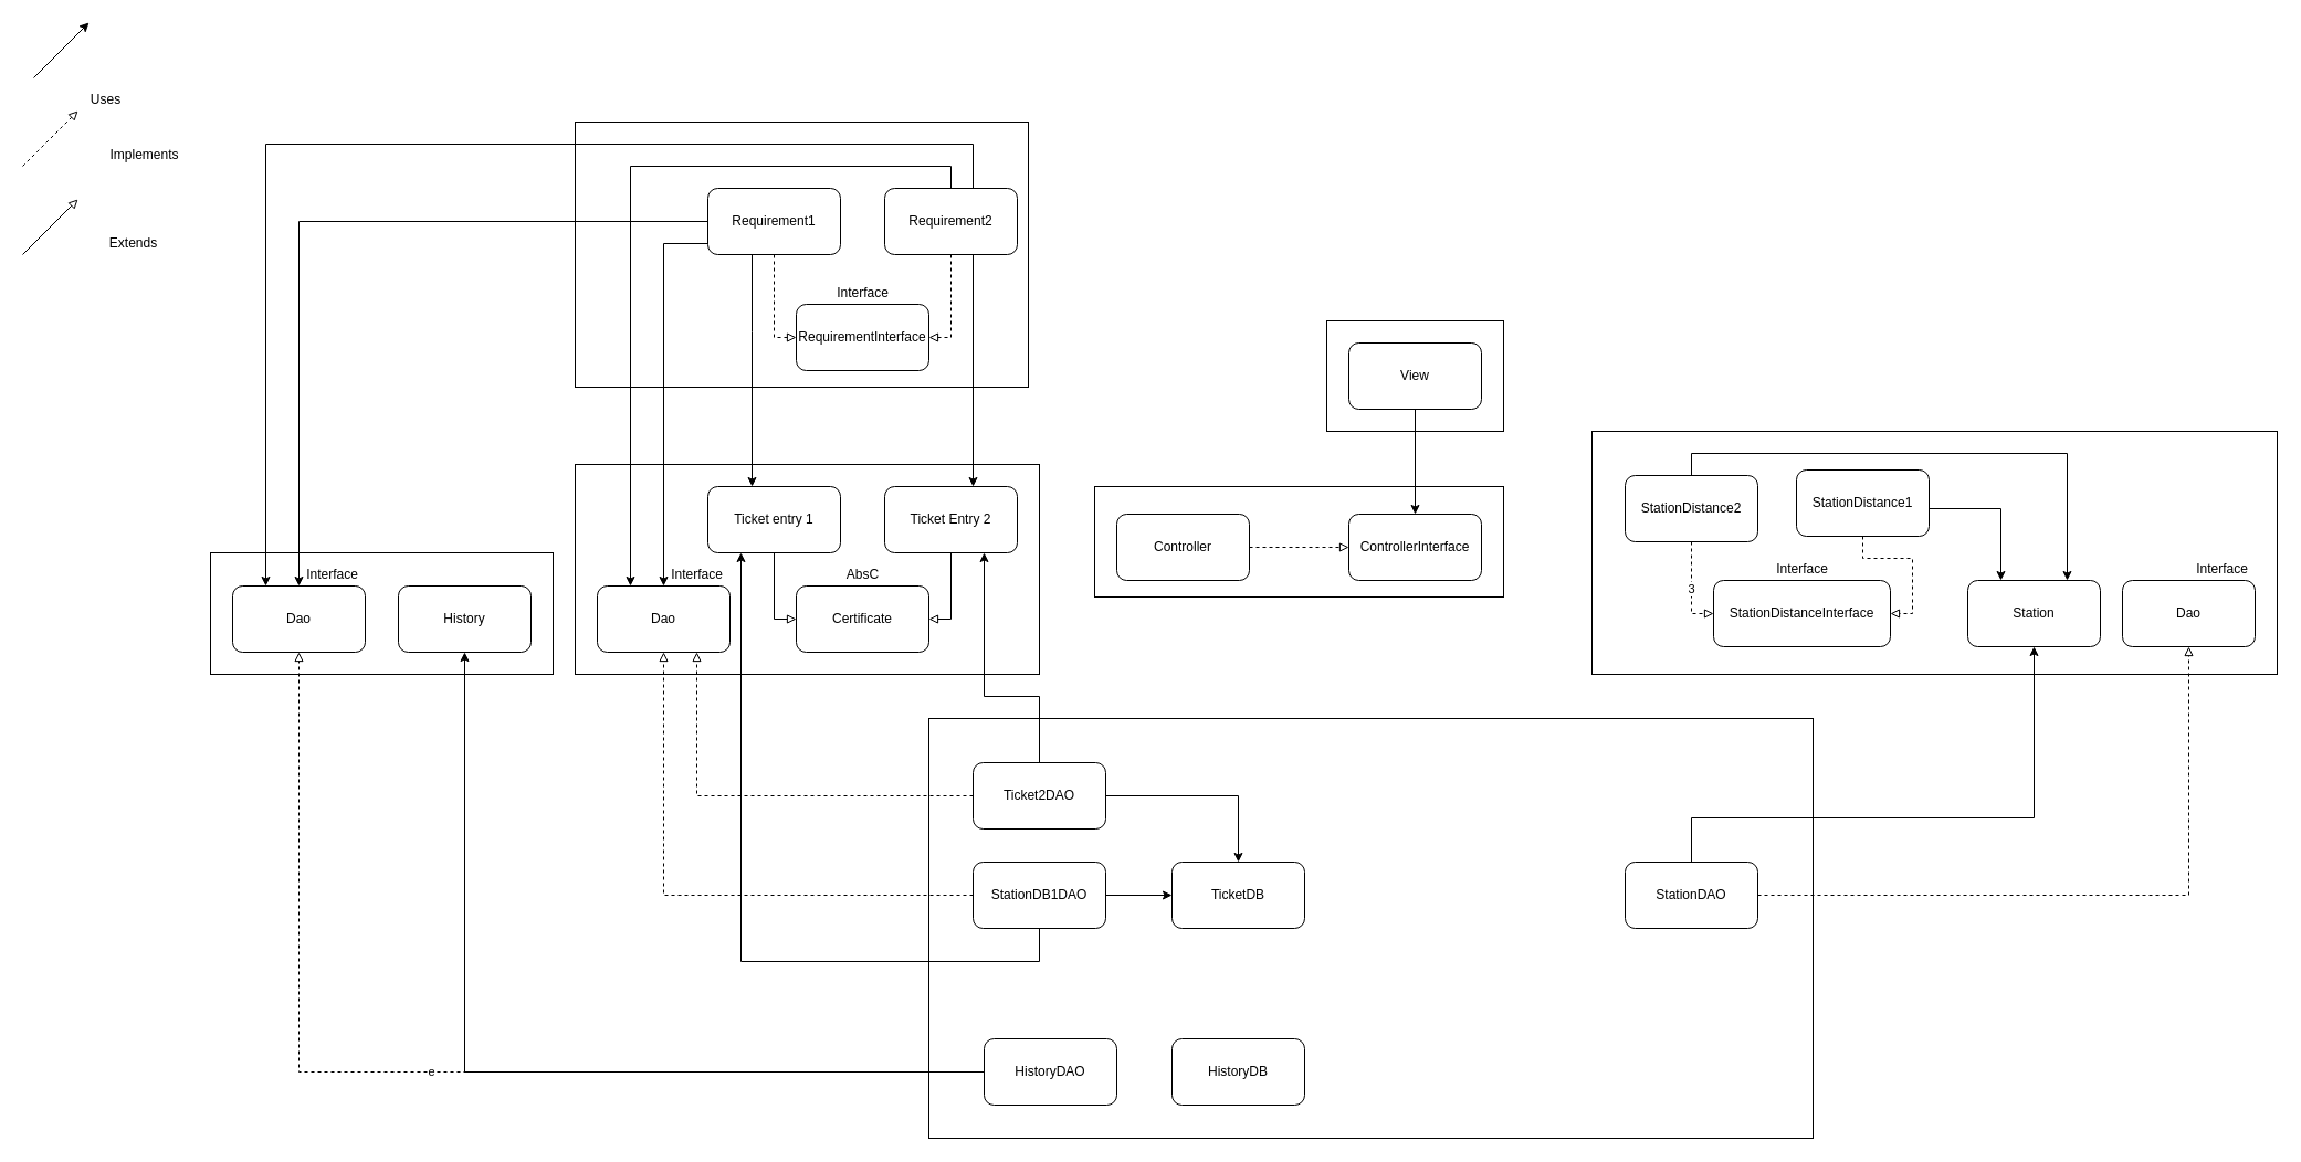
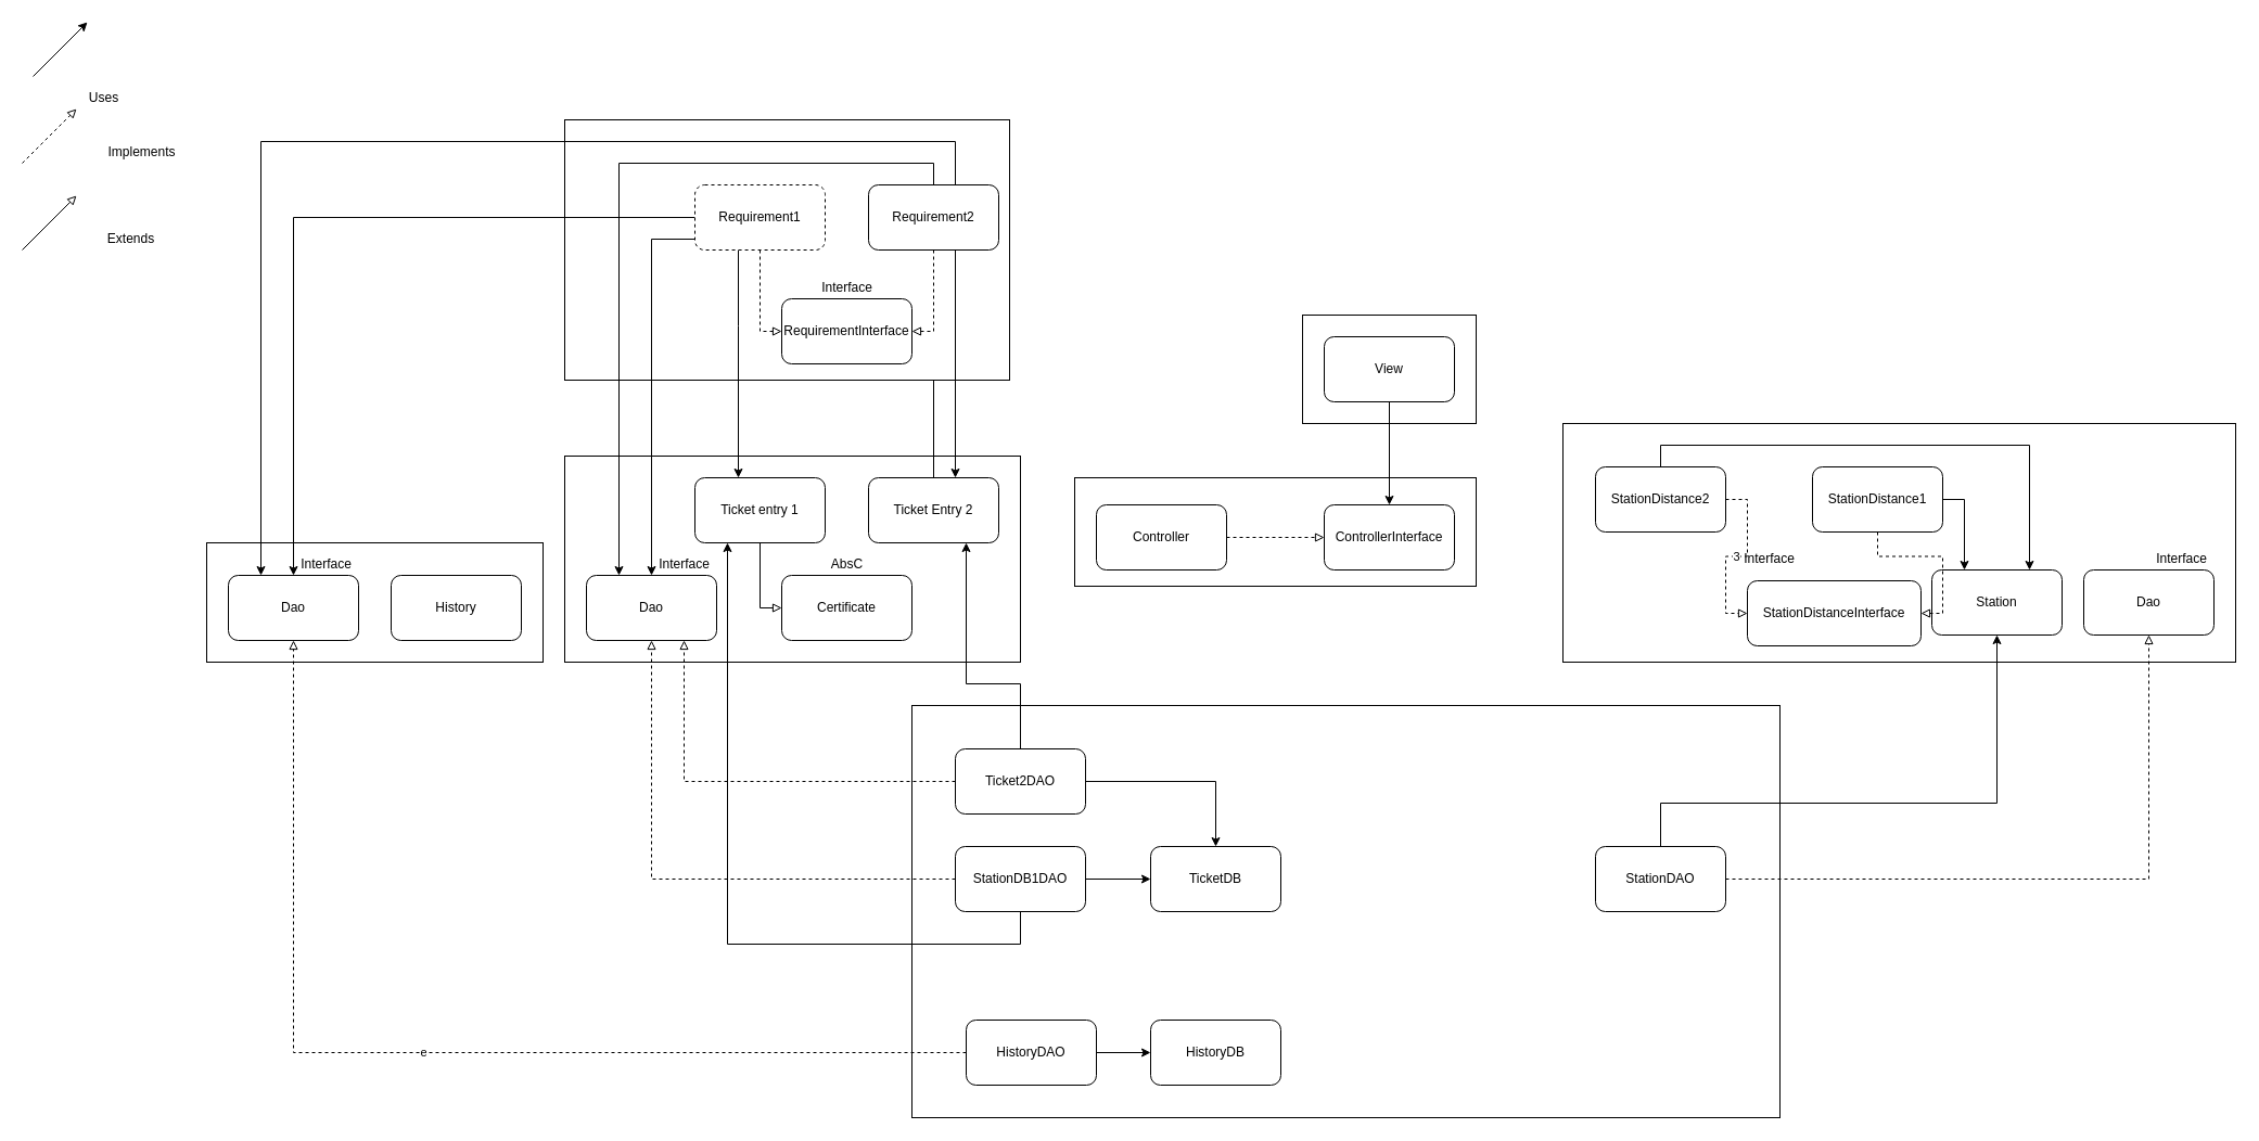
  <mxCell id="0" />
  <mxCell id="1" parent="0" />
  <mxCell id="2" value="" style="endArrow=classic;html=1;" parent="1" edge="1"><mxGeometry width="50" height="50" relative="1" as="geometry"><mxPoint x="30" y="70" as="sourcePoint" /><mxPoint x="80" y="20" as="targetPoint" /></mxGeometry></mxCell>
  <mxCell id="3" value="" style="endArrow=block;html=1;dashed=1;endFill=0;" parent="1" edge="1"><mxGeometry width="50" height="50" relative="1" as="geometry"><mxPoint x="20" y="150" as="sourcePoint" /><mxPoint x="70" y="100" as="targetPoint" /></mxGeometry></mxCell>
  <mxCell id="4" value="" style="endArrow=block;html=1;endFill=0;" parent="1" edge="1"><mxGeometry width="50" height="50" relative="1" as="geometry"><mxPoint x="20" y="230" as="sourcePoint" /><mxPoint x="70" y="180" as="targetPoint" /></mxGeometry></mxCell>
  <mxCell id="5" value="Uses" style="text;html=1;align=center;verticalAlign=middle;resizable=0;points=[];autosize=1;" parent="1" vertex="1"><mxGeometry x="75" y="80" width="40" height="20" as="geometry" /></mxCell>
  <mxCell id="6" value="Implements" style="text;html=1;align=center;verticalAlign=middle;resizable=0;points=[];autosize=1;" parent="1" vertex="1"><mxGeometry x="90" y="130" width="80" height="20" as="geometry" /></mxCell>
  <mxCell id="7" value="Extends" style="text;html=1;align=center;verticalAlign=middle;resizable=0;points=[];autosize=1;" parent="1" vertex="1"><mxGeometry x="90" y="210" width="60" height="20" as="geometry" /></mxCell>
  <mxCell id="8" value="" style="rounded=0;whiteSpace=wrap;html=1;" vertex="1" parent="1"><mxGeometry x="520" y="420" width="420" height="190" as="geometry" /></mxCell>
  <mxCell id="9" value="Certificate" style="rounded=1;whiteSpace=wrap;html=1;" vertex="1" parent="1"><mxGeometry x="720" y="530" width="120" height="60" as="geometry" /></mxCell>
  <mxCell id="10" style="edgeStyle=orthogonalEdgeStyle;rounded=0;orthogonalLoop=1;jettySize=auto;html=1;entryX=0;entryY=0.5;entryDx=0;entryDy=0;endArrow=block;endFill=0;" edge="1" parent="1" source="11" target="9"><mxGeometry relative="1" as="geometry" /></mxCell>
  <mxCell id="11" value="Ticket entry 1" style="rounded=1;whiteSpace=wrap;html=1;" vertex="1" parent="1"><mxGeometry x="640" y="440" width="120" height="60" as="geometry" /></mxCell>
- <mxCell id="12" style="edgeStyle=orthogonalEdgeStyle;rounded=0;orthogonalLoop=1;jettySize=auto;html=1;entryX=1;entryY=0.5;entryDx=0;entryDy=0;endArrow=block;endFill=0;" edge="1" parent="1" source="13" target="9"><mxGeometry relative="1" as="geometry" /></mxCell>
+ <mxCell id="12" style="edgeStyle=orthogonalEdgeStyle;rounded=0;orthogonalLoop=1;jettySize=auto;html=1;endArrow=block;endFill=0;" edge="1" parent="1" source="13" target="46"><mxGeometry relative="1" as="geometry" /></mxCell>
  <mxCell id="13" value="Ticket Entry 2" style="rounded=1;whiteSpace=wrap;html=1;" vertex="1" parent="1"><mxGeometry x="800" y="440" width="120" height="60" as="geometry" /></mxCell>
  <mxCell id="14" value="AbsC" style="text;html=1;align=center;verticalAlign=middle;resizable=0;points=[];autosize=1;" vertex="1" parent="1"><mxGeometry x="760" y="510" width="40" height="20" as="geometry" /></mxCell>
  <mxCell id="15" value="Dao" style="rounded=1;whiteSpace=wrap;html=1;" vertex="1" parent="1"><mxGeometry x="540" y="530" width="120" height="60" as="geometry" /></mxCell>
  <mxCell id="16" value="" style="rounded=0;whiteSpace=wrap;html=1;" vertex="1" parent="1"><mxGeometry x="840" y="650" width="800" height="380" as="geometry" /></mxCell>
  <mxCell id="17" value="TicketDB" style="rounded=1;whiteSpace=wrap;html=1;" vertex="1" parent="1"><mxGeometry x="1060" y="780" width="120" height="60" as="geometry" /></mxCell>
  <mxCell id="18" style="edgeStyle=orthogonalEdgeStyle;rounded=0;orthogonalLoop=1;jettySize=auto;html=1;entryX=0.75;entryY=1;entryDx=0;entryDy=0;endArrow=block;endFill=0;dashed=1;" edge="1" parent="1" source="21" target="15"><mxGeometry relative="1" as="geometry" /></mxCell>
  <mxCell id="19" style="edgeStyle=orthogonalEdgeStyle;rounded=0;orthogonalLoop=1;jettySize=auto;html=1;entryX=0.5;entryY=0;entryDx=0;entryDy=0;endArrow=classic;endFill=1;" edge="1" parent="1" source="21" target="17"><mxGeometry relative="1" as="geometry" /></mxCell>
  <mxCell id="20" style="edgeStyle=orthogonalEdgeStyle;rounded=0;orthogonalLoop=1;jettySize=auto;html=1;entryX=0.75;entryY=1;entryDx=0;entryDy=0;endArrow=classic;endFill=1;" edge="1" parent="1" source="21" target="13"><mxGeometry relative="1" as="geometry"><Array as="points"><mxPoint x="940" y="630" /><mxPoint x="890" y="630" /></Array></mxGeometry></mxCell>
  <mxCell id="21" value="Ticket2DAO" style="rounded=1;whiteSpace=wrap;html=1;" vertex="1" parent="1"><mxGeometry x="880" y="690" width="120" height="60" as="geometry" /></mxCell>
  <mxCell id="22" style="edgeStyle=orthogonalEdgeStyle;rounded=0;orthogonalLoop=1;jettySize=auto;html=1;entryX=0.5;entryY=1;entryDx=0;entryDy=0;dashed=1;endArrow=block;endFill=0;" edge="1" parent="1" source="25" target="15"><mxGeometry relative="1" as="geometry" /></mxCell>
  <mxCell id="23" style="edgeStyle=orthogonalEdgeStyle;rounded=0;orthogonalLoop=1;jettySize=auto;html=1;endArrow=classic;endFill=1;" edge="1" parent="1" source="25" target="17"><mxGeometry relative="1" as="geometry" /></mxCell>
  <mxCell id="24" style="edgeStyle=orthogonalEdgeStyle;rounded=0;orthogonalLoop=1;jettySize=auto;html=1;entryX=0.25;entryY=1;entryDx=0;entryDy=0;endArrow=classic;endFill=1;" edge="1" parent="1" source="25" target="11"><mxGeometry relative="1" as="geometry"><Array as="points"><mxPoint x="940" y="870" /><mxPoint x="670" y="870" /></Array></mxGeometry></mxCell>
  <mxCell id="25" value="StationDB1DAO" style="rounded=1;whiteSpace=wrap;html=1;" vertex="1" parent="1"><mxGeometry x="880" y="780" width="120" height="60" as="geometry" /></mxCell>
  <mxCell id="26" value="" style="rounded=0;whiteSpace=wrap;html=1;" vertex="1" parent="1"><mxGeometry x="190" y="500" width="310" height="110" as="geometry" /></mxCell>
  <mxCell id="27" style="edgeStyle=orthogonalEdgeStyle;rounded=0;orthogonalLoop=1;jettySize=auto;html=1;exitX=0.5;exitY=1;exitDx=0;exitDy=0;endArrow=classic;endFill=1;" edge="1" parent="1" source="9" target="9"><mxGeometry relative="1" as="geometry" /></mxCell>
  <mxCell id="28" value="History" style="rounded=1;whiteSpace=wrap;html=1;" vertex="1" parent="1"><mxGeometry x="360" y="530" width="120" height="60" as="geometry" /></mxCell>
  <mxCell id="29" value="Dao" style="rounded=1;whiteSpace=wrap;html=1;" vertex="1" parent="1"><mxGeometry x="210" y="530" width="120" height="60" as="geometry" /></mxCell>
  <mxCell id="30" value="e" style="edgeStyle=orthogonalEdgeStyle;rounded=0;orthogonalLoop=1;jettySize=auto;html=1;entryX=0.5;entryY=1;entryDx=0;entryDy=0;endArrow=block;endFill=0;dashed=1;" edge="1" parent="1" source="32" target="29"><mxGeometry relative="1" as="geometry" /></mxCell>
- <mxCell id="31" style="edgeStyle=orthogonalEdgeStyle;rounded=0;orthogonalLoop=1;jettySize=auto;html=1;endArrow=classic;endFill=1;" edge="1" parent="1" source="32" target="28"><mxGeometry relative="1" as="geometry" /></mxCell>
+ <mxCell id="31" style="edgeStyle=orthogonalEdgeStyle;rounded=0;orthogonalLoop=1;jettySize=auto;html=1;entryX=0;entryY=0.5;entryDx=0;entryDy=0;endArrow=classic;endFill=1;" edge="1" parent="1" source="32" target="33"><mxGeometry relative="1" as="geometry" /></mxCell>
  <mxCell id="32" value="HistoryDAO" style="rounded=1;whiteSpace=wrap;html=1;" vertex="1" parent="1"><mxGeometry x="890" y="940" width="120" height="60" as="geometry" /></mxCell>
  <mxCell id="33" value="HistoryDB" style="rounded=1;whiteSpace=wrap;html=1;" vertex="1" parent="1"><mxGeometry x="1060" y="940" width="120" height="60" as="geometry" /></mxCell>
  <mxCell id="34" value="" style="rounded=0;whiteSpace=wrap;html=1;" vertex="1" parent="1"><mxGeometry x="520" y="110" width="410" height="240" as="geometry" /></mxCell>
  <mxCell id="35" value="" style="rounded=0;whiteSpace=wrap;html=1;" vertex="1" parent="1"><mxGeometry x="1440" y="390" width="620" height="220" as="geometry" /></mxCell>
  <mxCell id="36" value="RequirementInterface" style="rounded=1;whiteSpace=wrap;html=1;" vertex="1" parent="1"><mxGeometry x="720" y="275" width="120" height="60" as="geometry" /></mxCell>
  <mxCell id="37" value="Interface" style="text;html=1;align=center;verticalAlign=middle;resizable=0;points=[];autosize=1;" vertex="1" parent="1"><mxGeometry x="600" y="510" width="60" height="20" as="geometry" /></mxCell>
  <mxCell id="38" value="Interface" style="text;html=1;align=center;verticalAlign=middle;resizable=0;points=[];autosize=1;" vertex="1" parent="1"><mxGeometry x="270" y="510" width="60" height="20" as="geometry" /></mxCell>
  <mxCell id="39" value="Interface" style="text;html=1;align=center;verticalAlign=middle;resizable=0;points=[];autosize=1;" vertex="1" parent="1"><mxGeometry x="750" y="255" width="60" height="20" as="geometry" /></mxCell>
- <mxCell id="40" value="StationDistanceInterface" style="rounded=1;whiteSpace=wrap;html=1;" vertex="1" parent="1"><mxGeometry x="1550" y="525" width="160" height="60" as="geometry" /></mxCell>
+ <mxCell id="40" value="StationDistanceInterface" style="rounded=1;whiteSpace=wrap;html=1;" vertex="1" parent="1"><mxGeometry x="1610" y="535" width="160" height="60" as="geometry" /></mxCell>
  <mxCell id="41" value="Interface" style="text;html=1;align=center;verticalAlign=middle;resizable=0;points=[];autosize=1;" vertex="1" parent="1"><mxGeometry x="1600" y="505" width="60" height="20" as="geometry" /></mxCell>
  <mxCell id="42" style="edgeStyle=orthogonalEdgeStyle;rounded=0;orthogonalLoop=1;jettySize=auto;html=1;entryX=1;entryY=0.5;entryDx=0;entryDy=0;endArrow=block;endFill=0;dashed=1;" edge="1" parent="1" source="46" target="36"><mxGeometry relative="1" as="geometry" /></mxCell>
  <mxCell id="43" style="edgeStyle=orthogonalEdgeStyle;rounded=0;orthogonalLoop=1;jettySize=auto;html=1;endArrow=classic;endFill=1;" edge="1" parent="1" source="46"><mxGeometry relative="1" as="geometry"><mxPoint x="880" y="440" as="targetPoint" /><Array as="points"><mxPoint x="880" y="440" /></Array></mxGeometry></mxCell>
  <mxCell id="44" style="edgeStyle=orthogonalEdgeStyle;rounded=0;orthogonalLoop=1;jettySize=auto;html=1;entryX=0.25;entryY=0;entryDx=0;entryDy=0;endArrow=classic;endFill=1;" edge="1" parent="1" source="46" target="15"><mxGeometry relative="1" as="geometry"><Array as="points"><mxPoint x="860" y="150" /><mxPoint x="570" y="150" /></Array></mxGeometry></mxCell>
  <mxCell id="45" style="edgeStyle=orthogonalEdgeStyle;rounded=0;orthogonalLoop=1;jettySize=auto;html=1;entryX=0.25;entryY=0;entryDx=0;entryDy=0;endArrow=classic;endFill=1;" edge="1" parent="1" source="46" target="29"><mxGeometry relative="1" as="geometry"><Array as="points"><mxPoint x="880" y="130" /><mxPoint x="240" y="130" /></Array></mxGeometry></mxCell>
  <mxCell id="46" value="Requirement2" style="rounded=1;whiteSpace=wrap;html=1;" vertex="1" parent="1"><mxGeometry x="800" y="170" width="120" height="60" as="geometry" /></mxCell>
  <mxCell id="47" style="edgeStyle=orthogonalEdgeStyle;rounded=0;orthogonalLoop=1;jettySize=auto;html=1;entryX=0;entryY=0.5;entryDx=0;entryDy=0;endArrow=block;endFill=0;dashed=1;" edge="1" parent="1" source="51" target="36"><mxGeometry relative="1" as="geometry" /></mxCell>
  <mxCell id="48" style="edgeStyle=orthogonalEdgeStyle;rounded=0;orthogonalLoop=1;jettySize=auto;html=1;endArrow=classic;endFill=1;" edge="1" parent="1" source="51" target="11"><mxGeometry relative="1" as="geometry"><Array as="points"><mxPoint x="680" y="300" /><mxPoint x="680" y="300" /></Array></mxGeometry></mxCell>
  <mxCell id="49" style="edgeStyle=orthogonalEdgeStyle;rounded=0;orthogonalLoop=1;jettySize=auto;html=1;entryX=0.5;entryY=0;entryDx=0;entryDy=0;endArrow=classic;endFill=1;" edge="1" parent="1" source="51" target="15"><mxGeometry relative="1" as="geometry"><Array as="points"><mxPoint x="600" y="220" /></Array></mxGeometry></mxCell>
  <mxCell id="50" style="edgeStyle=orthogonalEdgeStyle;rounded=0;orthogonalLoop=1;jettySize=auto;html=1;entryX=0.5;entryY=0;entryDx=0;entryDy=0;endArrow=classic;endFill=1;" edge="1" parent="1" source="51" target="29"><mxGeometry relative="1" as="geometry" /></mxCell>
- <mxCell id="51" value="Requirement1" style="rounded=1;whiteSpace=wrap;html=1;" vertex="1" parent="1"><mxGeometry x="640" y="170" width="120" height="60" as="geometry" /></mxCell>
+ <mxCell id="51" value="Requirement1" style="rounded=1;whiteSpace=wrap;html=1;dashed=1;" vertex="1" parent="1"><mxGeometry x="640" y="170" width="120" height="60" as="geometry" /></mxCell>
  <mxCell id="52" style="edgeStyle=orthogonalEdgeStyle;rounded=0;orthogonalLoop=1;jettySize=auto;html=1;entryX=0.5;entryY=1;entryDx=0;entryDy=0;endArrow=block;endFill=0;dashed=1;" edge="1" parent="1" source="54" target="55"><mxGeometry relative="1" as="geometry" /></mxCell>
  <mxCell id="53" style="edgeStyle=orthogonalEdgeStyle;rounded=0;orthogonalLoop=1;jettySize=auto;html=1;entryX=0.5;entryY=1;entryDx=0;entryDy=0;endArrow=classic;endFill=1;" edge="1" parent="1" source="54" target="57"><mxGeometry relative="1" as="geometry"><Array as="points"><mxPoint x="1530" y="740" /><mxPoint x="1840" y="740" /></Array></mxGeometry></mxCell>
  <mxCell id="54" value="StationDAO" style="rounded=1;whiteSpace=wrap;html=1;" vertex="1" parent="1"><mxGeometry x="1470" y="780" width="120" height="60" as="geometry" /></mxCell>
  <mxCell id="55" value="Dao" style="rounded=1;whiteSpace=wrap;html=1;" vertex="1" parent="1"><mxGeometry x="1920" y="525" width="120" height="60" as="geometry" /></mxCell>
  <mxCell id="56" value="Interface" style="text;html=1;align=center;verticalAlign=middle;resizable=0;points=[];autosize=1;" vertex="1" parent="1"><mxGeometry x="1980" y="505" width="60" height="20" as="geometry" /></mxCell>
  <mxCell id="57" value="Station" style="rounded=1;whiteSpace=wrap;html=1;" vertex="1" parent="1"><mxGeometry x="1780" y="525" width="120" height="60" as="geometry" /></mxCell>
  <mxCell id="58" style="edgeStyle=orthogonalEdgeStyle;rounded=0;orthogonalLoop=1;jettySize=auto;html=1;entryX=1;entryY=0.5;entryDx=0;entryDy=0;endArrow=block;endFill=0;dashed=1;" edge="1" parent="1" source="60" target="40"><mxGeometry relative="1" as="geometry" /></mxCell>
  <mxCell id="59" style="edgeStyle=orthogonalEdgeStyle;rounded=0;orthogonalLoop=1;jettySize=auto;html=1;entryX=0.25;entryY=0;entryDx=0;entryDy=0;endArrow=classic;endFill=1;" edge="1" parent="1" source="60" target="57"><mxGeometry relative="1" as="geometry"><Array as="points"><mxPoint x="1810" y="460" /></Array></mxGeometry></mxCell>
- <mxCell id="60" value="StationDistance1" style="rounded=1;whiteSpace=wrap;html=1;" vertex="1" parent="1"><mxGeometry x="1625" y="425" width="120" height="60" as="geometry" /></mxCell>
+ <mxCell id="60" value="StationDistance1" style="rounded=1;whiteSpace=wrap;html=1;" vertex="1" parent="1"><mxGeometry x="1670" y="430" width="120" height="60" as="geometry" /></mxCell>
  <mxCell id="61" value="3" style="edgeStyle=orthogonalEdgeStyle;rounded=0;orthogonalLoop=1;jettySize=auto;html=1;entryX=0;entryY=0.5;entryDx=0;entryDy=0;endArrow=block;endFill=0;dashed=1;" edge="1" parent="1" source="63" target="40"><mxGeometry relative="1" as="geometry" /></mxCell>
  <mxCell id="62" style="edgeStyle=orthogonalEdgeStyle;rounded=0;orthogonalLoop=1;jettySize=auto;html=1;entryX=0.75;entryY=0;entryDx=0;entryDy=0;endArrow=classic;endFill=1;" edge="1" parent="1" source="63" target="57"><mxGeometry relative="1" as="geometry"><Array as="points"><mxPoint x="1530" y="410" /><mxPoint x="1870" y="410" /></Array></mxGeometry></mxCell>
  <mxCell id="63" value="StationDistance2" style="rounded=1;whiteSpace=wrap;html=1;" vertex="1" parent="1"><mxGeometry x="1470" y="430" width="120" height="60" as="geometry" /></mxCell>
  <mxCell id="64" value="" style="rounded=0;whiteSpace=wrap;html=1;" vertex="1" parent="1"><mxGeometry x="990" y="440" width="370" height="100" as="geometry" /></mxCell>
  <mxCell id="65" style="edgeStyle=orthogonalEdgeStyle;rounded=0;orthogonalLoop=1;jettySize=auto;html=1;entryX=0;entryY=0.5;entryDx=0;entryDy=0;endArrow=block;endFill=0;dashed=1;" edge="1" parent="1" source="66" target="67"><mxGeometry relative="1" as="geometry" /></mxCell>
  <mxCell id="66" value="Controller" style="rounded=1;whiteSpace=wrap;html=1;" vertex="1" parent="1"><mxGeometry x="1010" y="465" width="120" height="60" as="geometry" /></mxCell>
  <mxCell id="67" value="ControllerInterface" style="rounded=1;whiteSpace=wrap;html=1;" vertex="1" parent="1"><mxGeometry x="1220" y="465" width="120" height="60" as="geometry" /></mxCell>
  <mxCell id="68" value="" style="rounded=0;whiteSpace=wrap;html=1;" vertex="1" parent="1"><mxGeometry x="1200" y="290" width="160" height="100" as="geometry" /></mxCell>
  <mxCell id="69" style="edgeStyle=orthogonalEdgeStyle;rounded=0;orthogonalLoop=1;jettySize=auto;html=1;entryX=0.5;entryY=0;entryDx=0;entryDy=0;endArrow=classic;endFill=1;" edge="1" parent="1" source="70" target="67"><mxGeometry relative="1" as="geometry" /></mxCell>
  <mxCell id="70" value="View" style="rounded=1;whiteSpace=wrap;html=1;" vertex="1" parent="1"><mxGeometry x="1220" y="310" width="120" height="60" as="geometry" /></mxCell>
